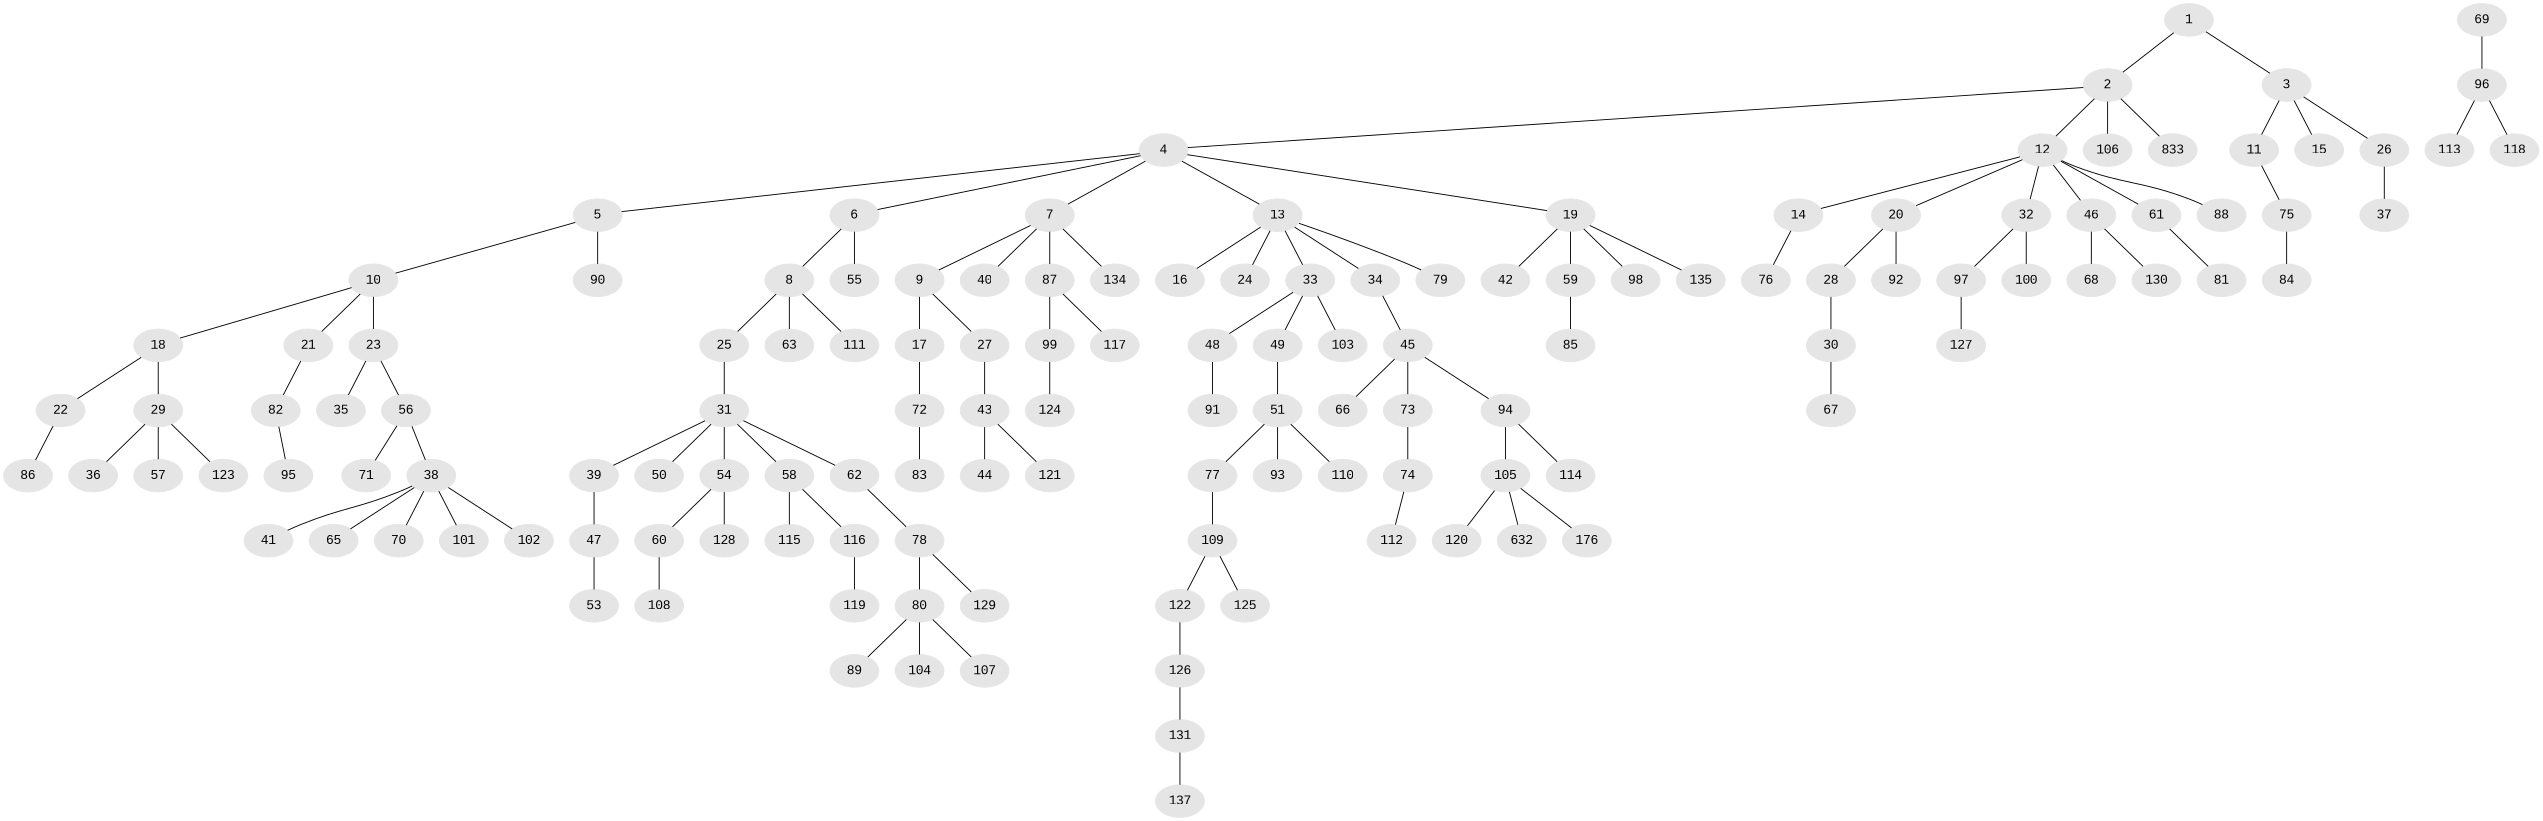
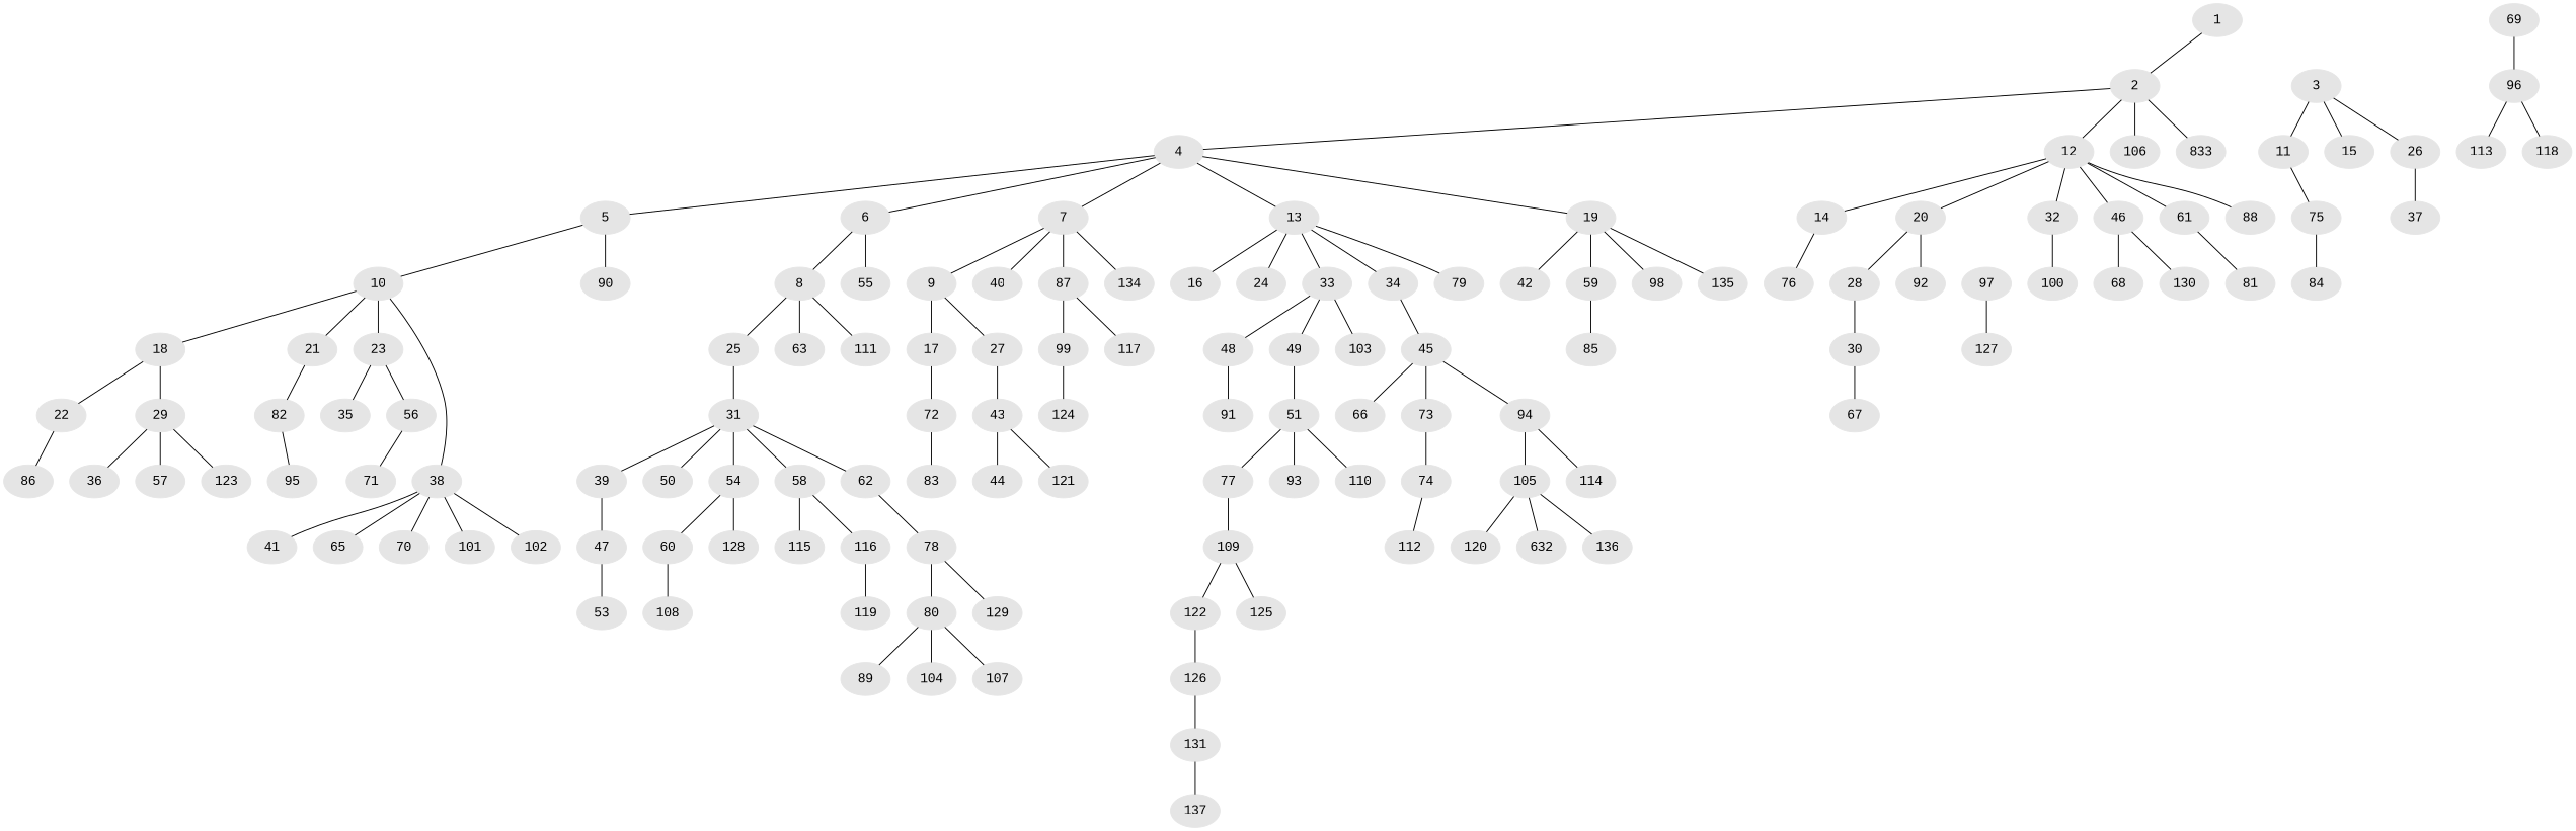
  graph {
    fontname="Liberation Mono"
    node [color=gray90 fontname="Liberation Mono" style=filled]
    edge [fontname="Liberation Mono"]
    1
    2
    3
    4
    12
    106
    n7 [label=833]
    11
    15
    26
    5
    6
    7
    13
    19
    14
    20
    32
    46
    61
    88
    75
    37
    10
    90
    8
    55
    9
    40
    87
    134
    16
    24
    33
    34
    79
    42
    59
    98
    135
    18
    21
    23
    38
    25
    63
    111
    69
    96
    17
    27
    99
    117
    31
    72
    43
    22
    29
    82
    35
    56
    41
    65
    70
    101
    102
    84
    76
    28
    92
    97
    100
    68
    130
    81
    48
    49
    103
    45
    83
    86
    36
    57
    123
    85
    30
    95
    71
    39
    50
    54
    58
    62
    44
    121
    67
    47
    60
    128
    115
    116
    78
    127
    91
    51
    66
    73
    94
    53
    74
    105
    114
    77
    93
    110
    109
    108
    119
    80
    129
    113
    118
    112
    122
    125
    89
    104
    107
    124
    120
    n131 [label=632]
-   136 [label=176]
+   136
    126
    131
    137
    1 -- 2
-   1 -- 3
    2 -- 4
    2 -- 12
    2 -- 106
    2 -- n7
    3 -- 11
    3 -- 15
    3 -- 26
    4 -- 5
    4 -- 6
    4 -- 7
    4 -- 13
    4 -- 19
    12 -- 14
    12 -- 20
    12 -- 32
    12 -- 46
    12 -- 61
    12 -- 88
    11 -- 75
    26 -- 37
    5 -- 10
    5 -- 90
    6 -- 8
    6 -- 55
    7 -- 9
    7 -- 40
    7 -- 87
    7 -- 134
    13 -- 16
    13 -- 24
    13 -- 33
    13 -- 34
    13 -- 79
    19 -- 42
    19 -- 59
    19 -- 98
    19 -- 135
    14 -- 76
    20 -- 28
    20 -- 92
-   32 -- 97
    32 -- 100
    46 -- 68
    46 -- 130
    61 -- 81
    75 -- 84
    10 -- 18
    10 -- 21
    10 -- 23
-   56 -- 38
+   10 -- 38
    8 -- 25
    8 -- 63
    8 -- 111
    9 -- 17
    9 -- 27
    87 -- 99
    87 -- 117
    33 -- 48
    33 -- 49
    33 -- 103
    34 -- 45
    59 -- 85
    18 -- 22
    18 -- 29
    21 -- 82
    23 -- 35
    23 -- 56
    38 -- 41
    38 -- 65
    38 -- 70
    38 -- 101
    38 -- 102
    25 -- 31
    69 -- 96
    96 -- 113
    96 -- 118
    17 -- 72
    27 -- 43
    99 -- 124
    31 -- 39
    31 -- 50
    31 -- 54
    31 -- 58
    31 -- 62
    72 -- 83
    43 -- 44
    43 -- 121
    22 -- 86
    29 -- 36
    29 -- 57
    29 -- 123
    82 -- 95
    56 -- 71
    28 -- 30
    97 -- 127
    48 -- 91
    49 -- 51
    45 -- 66
    45 -- 73
    45 -- 94
    30 -- 67
    39 -- 47
    54 -- 60
    54 -- 128
    58 -- 115
    58 -- 116
    62 -- 78
    47 -- 53
    60 -- 108
    116 -- 119
    78 -- 80
    78 -- 129
    51 -- 77
    51 -- 93
    51 -- 110
    73 -- 74
    94 -- 105
    94 -- 114
    74 -- 112
    105 -- 120
    105 -- n131
    105 -- 136
    77 -- 109
    109 -- 122
    109 -- 125
    80 -- 89
    80 -- 104
    80 -- 107
    122 -- 126
    126 -- 131
    131 -- 137
  }
